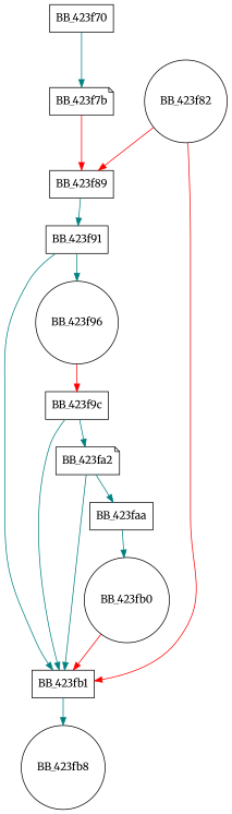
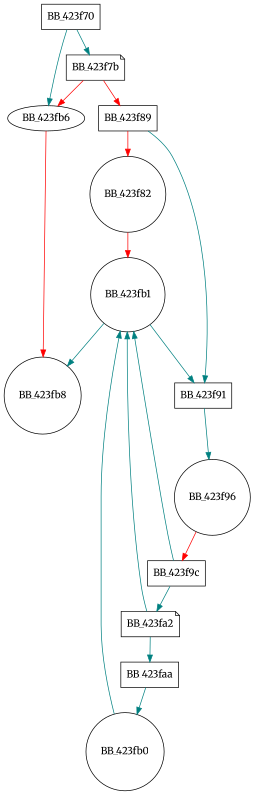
  digraph {
    fontname=Merriweather
    node [fontname=Merriweather shape=box]
    edge [color=teal fontname=Merriweather]
    BB_423f70
    BB_423f7b [shape=note]
+   BB_423fb6 [shape=ellipse]
    BB_423f89
    BB_423fb8 [shape=circle]
    BB_423f82 [shape=circle]
-   BB_423fb1
+   BB_423fb1 [shape=circle]
    BB_423f91
    BB_423f96 [shape=circle]
    BB_423f9c
    BB_423fa2 [shape=note]
    BB_423faa
    BB_423fb0 [shape=circle]
    BB_423f70 -> BB_423f7b
+   BB_423f70 -> BB_423fb6
+   BB_423f7b -> BB_423fb6 [color=red]
    BB_423f7b -> BB_423f89 [color=red]
+   BB_423fb6 -> BB_423fb8 [color=red]
    BB_423f89 -> BB_423f91
-   BB_423f82 -> BB_423f89 [color=red]
+   BB_423f89 -> BB_423f82 [color=red]
    BB_423f82 -> BB_423fb1 [color=red]
    BB_423fb1 -> BB_423fb8
-   BB_423f91 -> BB_423fb1
+   BB_423fb1 -> BB_423f91
    BB_423f91 -> BB_423f96
    BB_423f96 -> BB_423f9c [color=red]
    BB_423f9c -> BB_423fb1
    BB_423f9c -> BB_423fa2
    BB_423fa2 -> BB_423fb1
    BB_423fa2 -> BB_423faa
    BB_423faa -> BB_423fb0
-   BB_423fb0 -> BB_423fb1 [color=red]
+   BB_423fb0 -> BB_423fb1
  }
